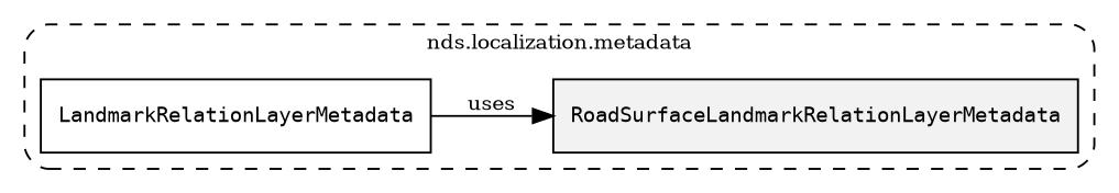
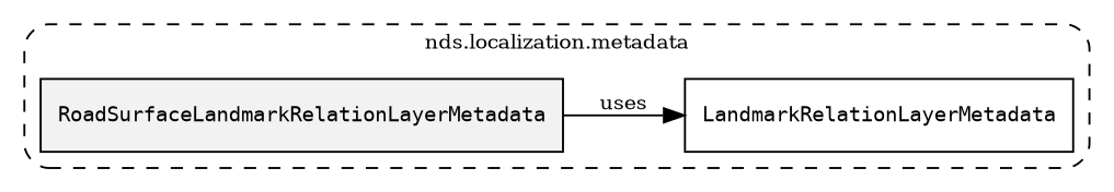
  digraph {
    fontsize=10
    rankdir=LR
    node [fontsize=10 shape=box]
    n1 [fillcolor="#0000000D" label=<<font face="monospace"><table align="center" border="0" cellspacing="0" cellpadding="0"><tr><td href="../../../content/packages/nds.localization.metadata.html#Subtype-RoadSurfaceLandmarkRelationLayerMetadata" title="Subtype defined in nds.localization.metadata">RoadSurfaceLandmarkRelationLayerMetadata</td></tr></table></font>> style=filled]
    n2 [label=<<font face="monospace"><table align="center" border="0" cellspacing="0" cellpadding="0"><tr><td href="../../../content/packages/nds.localization.metadata.html#Structure-LandmarkRelationLayerMetadata" title="Structure defined in nds.localization.metadata">LandmarkRelationLayerMetadata</td></tr></table></font>>]
    subgraph cluster_1 {
      label="nds.localization.metadata"
      style="dashed, rounded"
      n1
      n2
    }
-   n2 -> n1 [fontsize=10 label=uses]
+   n1 -> n2 [fontsize=10 label=uses]
  }
